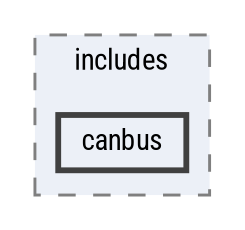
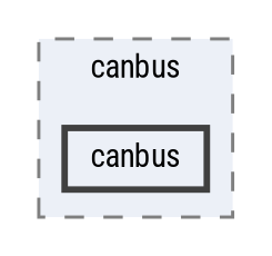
  digraph {
    compound=true
    rankdir=LR
    fontname="Roboto Condensed"
    n1 [color=grey25 fillcolor="#ecf0f7" fontname="Roboto Condensed" fontsize=10 height=0.2 label=canbus shape=box style="filled,bold" width=0.4]
    subgraph cluster_1 {
      bgcolor="#ecf0f7"
      fontsize=10
-     label=includes
+     label=canbus
      pencolor=grey50
      style="filled,dashed"
      n1
    }
  }
